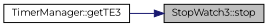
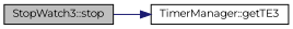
  digraph {
    rankdir=LR
    fontname=Montserrat
    node [color=black fontname=Montserrat fontsize=10 shape=record style=filled]
    n1 [fillcolor=grey75 fontcolor=black height=0.2 label="StopWatch3::stop" width=0.4]
    n2 [fillcolor=white height=0.2 label="TimerManager::getTE3" width=0.4]
-   n2 -> n1 [color=midnightblue fontname=Montserrat fontsize=10 labelfontname=Helvetica labelfontsize=10 style=solid]
+   n1 -> n2 [color=midnightblue fontname=Montserrat fontsize=10 labelfontname=Helvetica labelfontsize=10 style=solid]
  }
